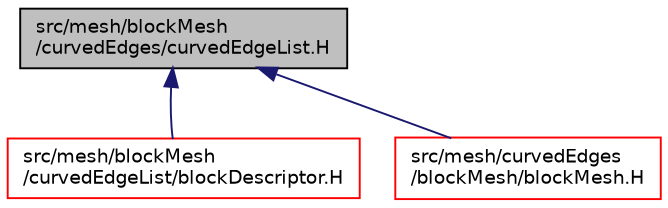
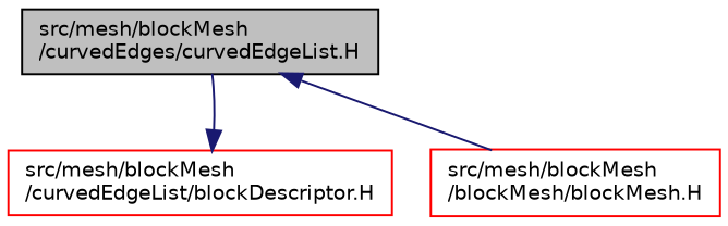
  digraph {
    node [color=red fontname=Helvetica fontsize=10 shape=record]
    edge [color=midnightblue dir=back fontname=Helvetica fontsize=10 labelfontname=Helvetica labelfontsize=10 style=solid]
    n1 [color=black fillcolor=grey75 fontcolor=black height=0.2 label="src/mesh/blockMesh\l/curvedEdges/curvedEdgeList.H" style=filled width=0.4]
    n2 [height=0.2 label="src/mesh/blockMesh\l/curvedEdgeList/blockDescriptor.H" width=0.4]
-   n3 [height=0.2 label="src/mesh/curvedEdges\l/blockMesh/blockMesh.H" width=0.4]
-   n1 -> n2
+   n3 [height=0.2 label="src/mesh/blockMesh\l/blockMesh/blockMesh.H" width=0.4]
+   n2 -> n1
    n1 -> n3
  }
